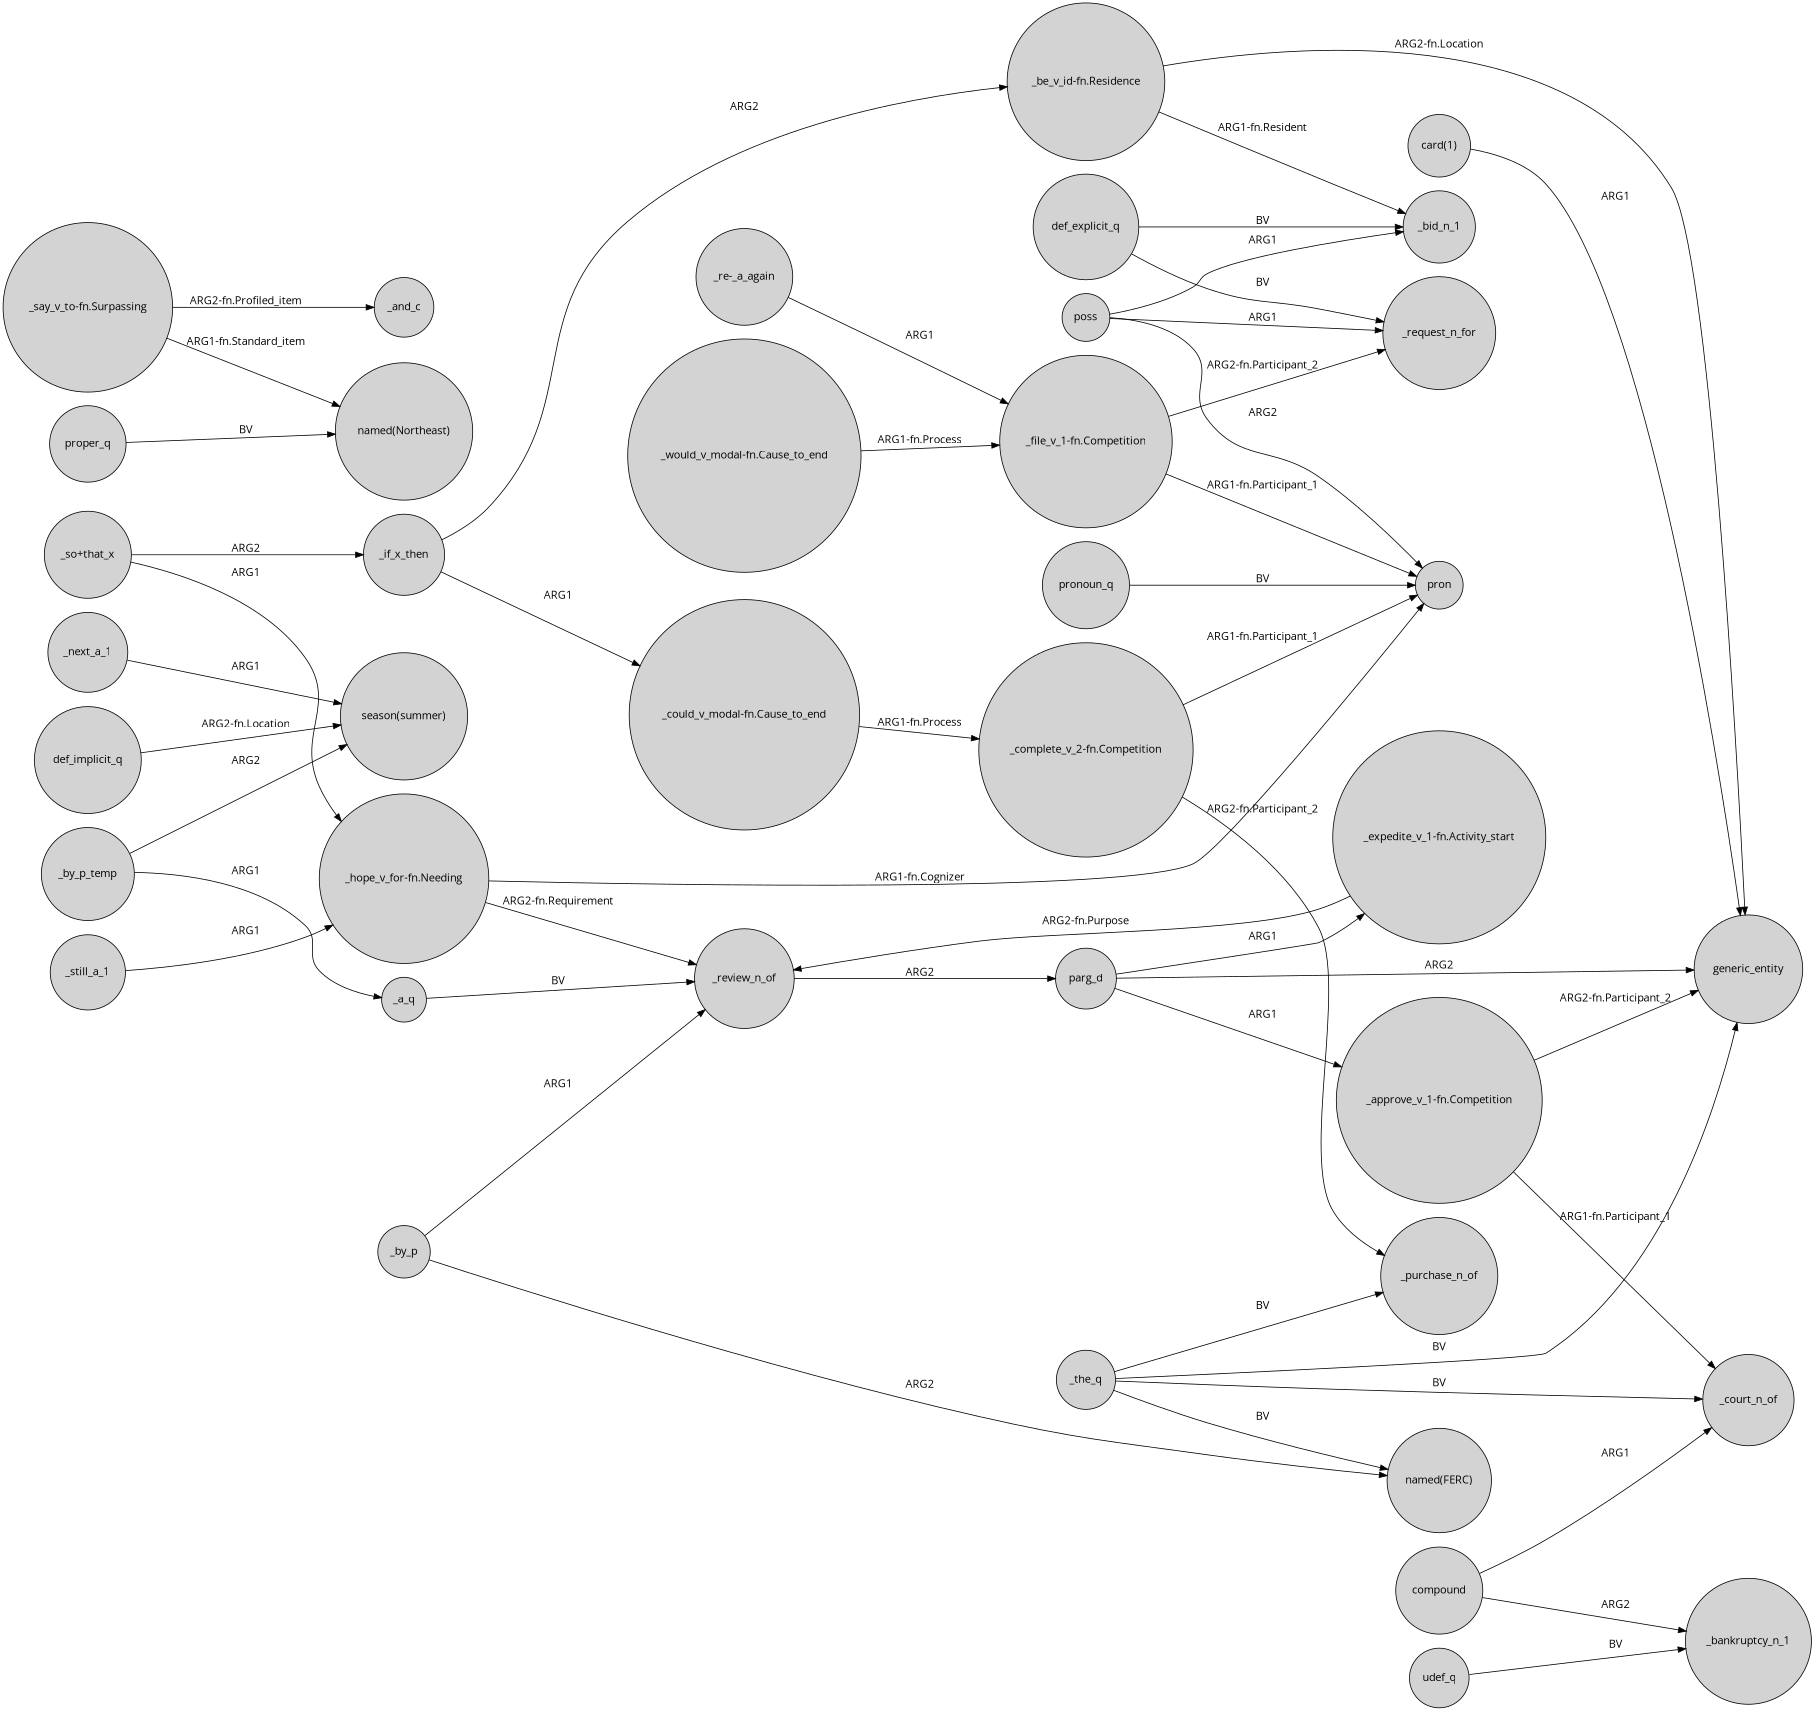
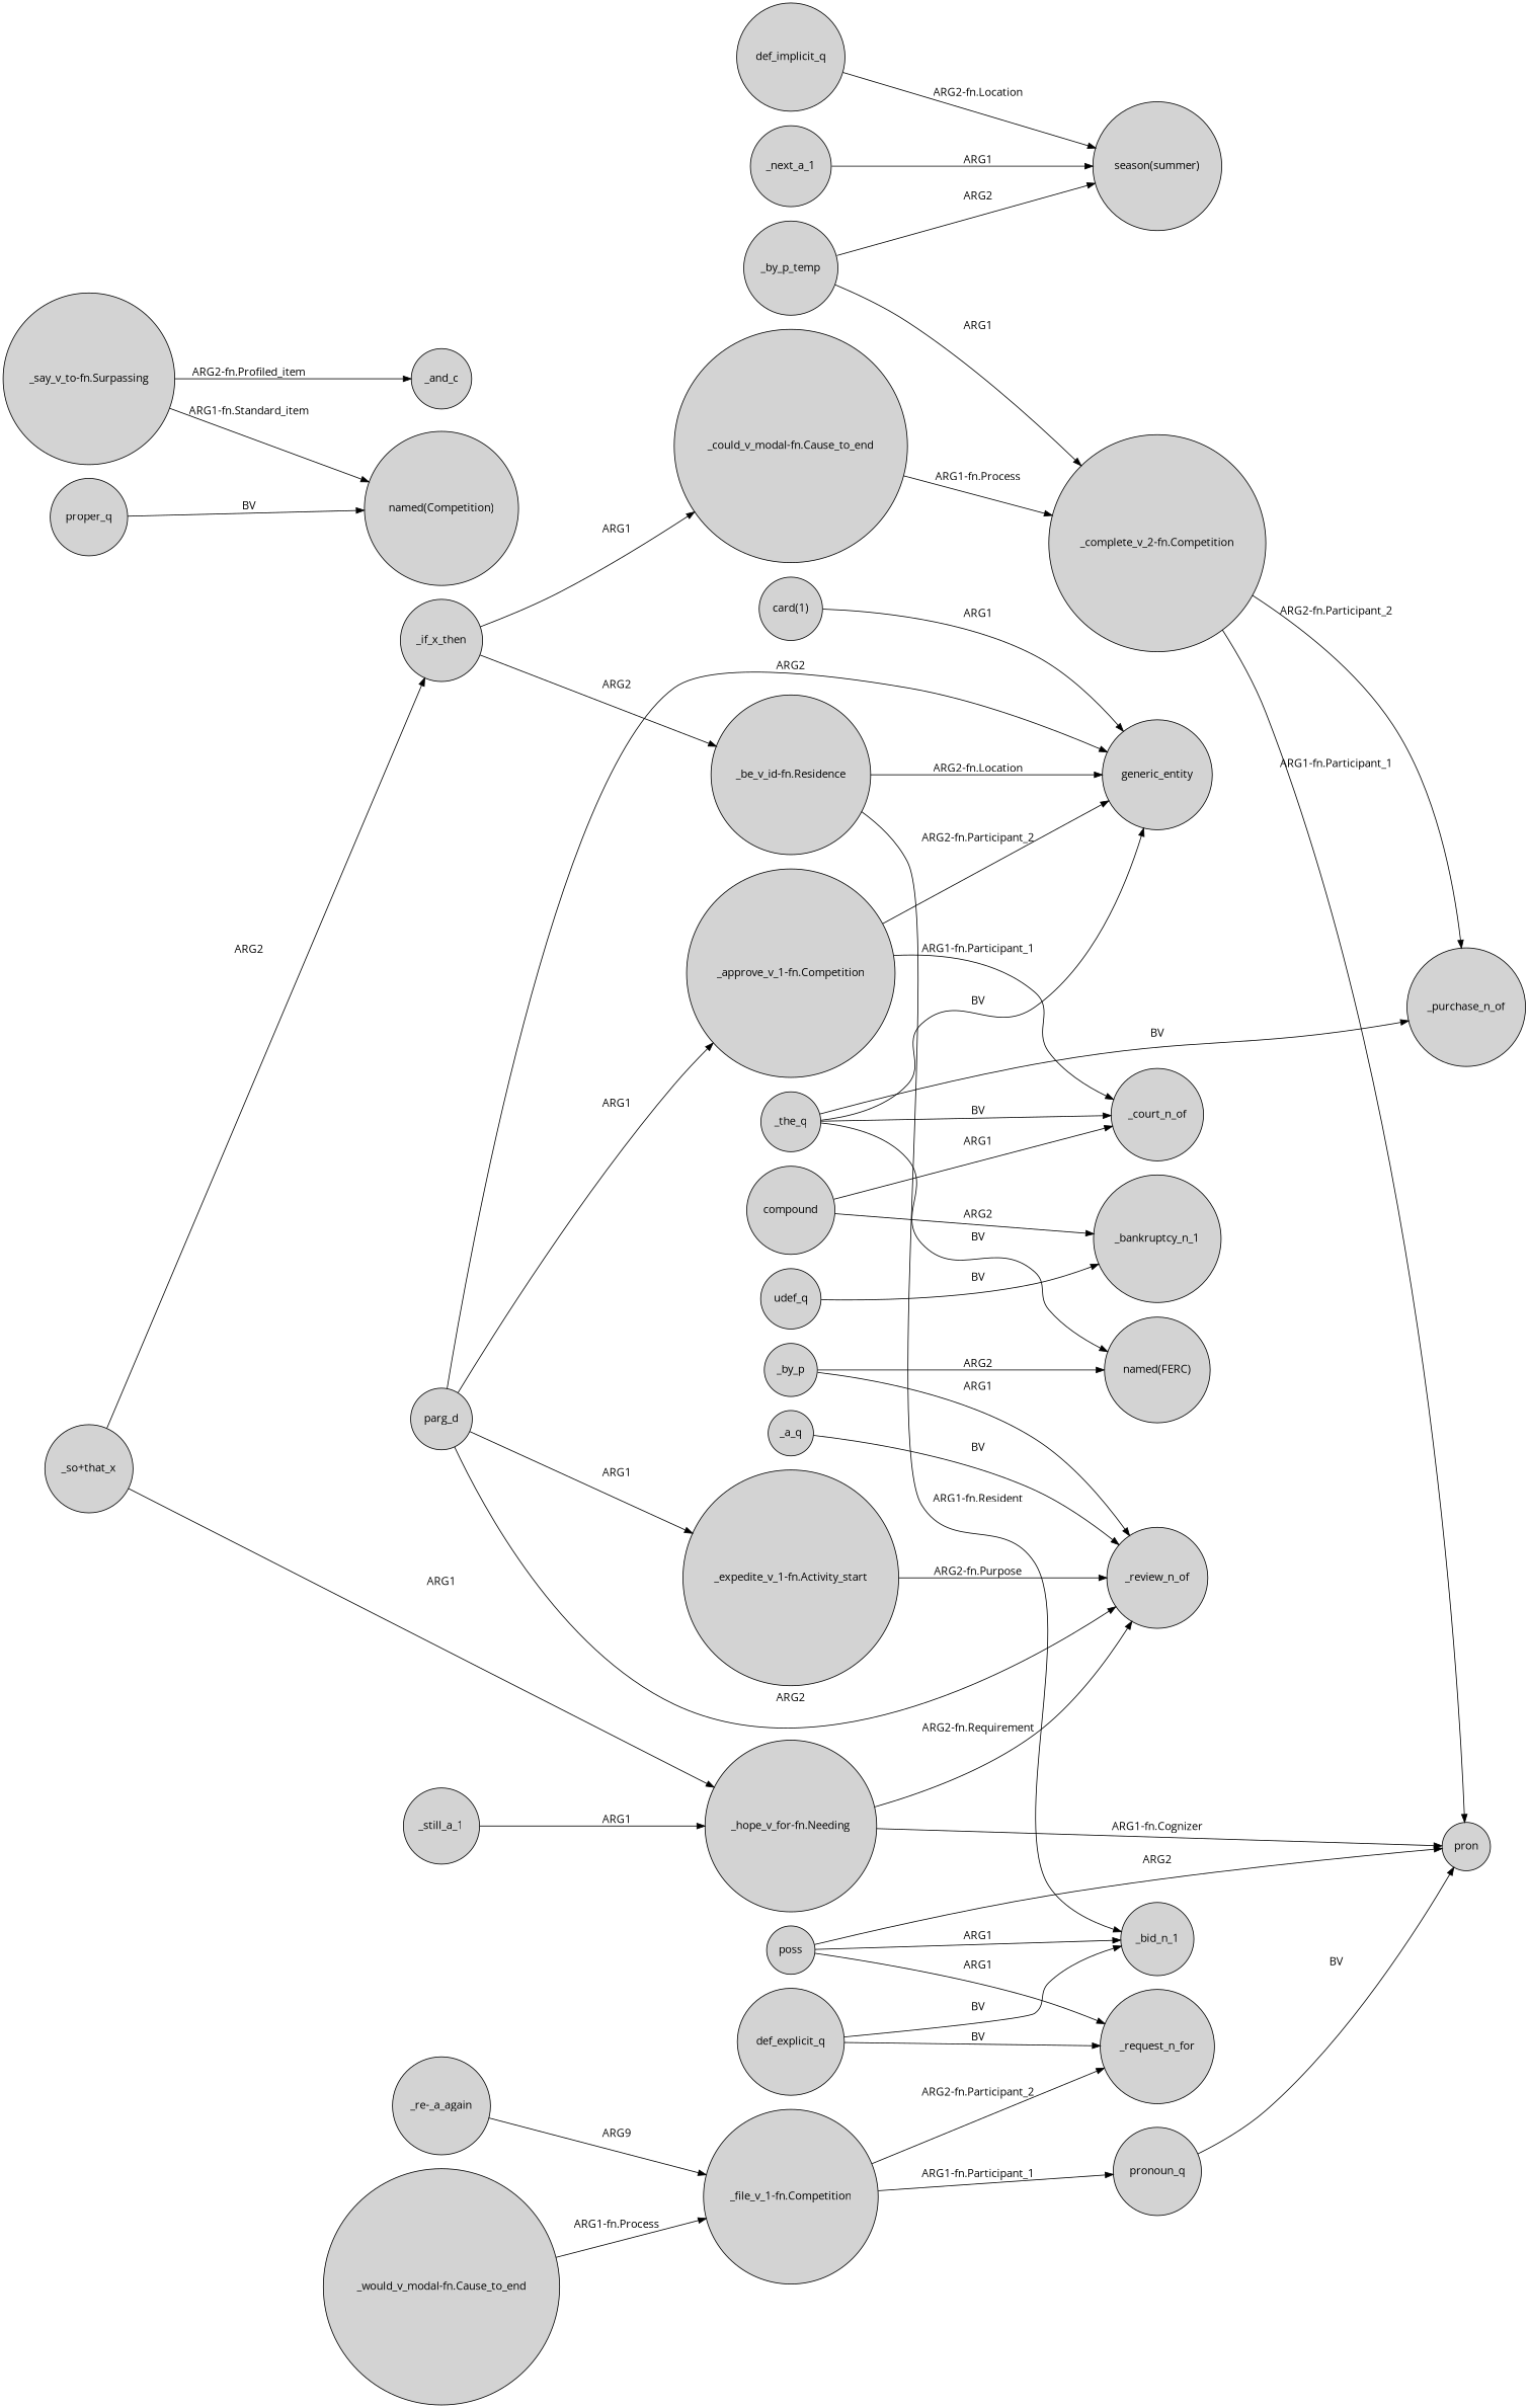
  digraph {
    fontname="Open Sans"
    rankdir=LR
    node [fontname="Open Sans" shape=circle style=filled]
    edge [fontname="Open Sans"]
    _by_p_temp
    "season(summer)"
    "_complete_v_2-fn.Competition"
    _purchase_n_of
    pron
    parg_d
    "_approve_v_1-fn.Competition"
    generic_entity
    "_expedite_v_1-fn.Activity_start"
    _review_n_of
    _court_n_of
    def_explicit_q
    _request_n_for
    _bid_n_1
    "_be_v_id-fn.Residence"
    _the_q
    "named(FERC)"
    "_so+that_x"
    "_hope_v_for-fn.Needing"
    _if_x_then
    "_could_v_modal-fn.Cause_to_end"
    compound
    _bankruptcy_n_1
    poss
    "_re-_a_again"
    "_file_v_1-fn.Competition"
    "_say_v_to-fn.Surpassing"
    _and_c
-   "named(Northeast)"
+   "named(Northeast)" [label="named(Competition)"]
    _still_a_1
    _by_p
    "_would_v_modal-fn.Cause_to_end"
    "card(1)"
    udef_q
    pronoun_q
    def_implicit_q
    _a_q
    proper_q
    _next_a_1
    _by_p_temp -> "season(summer)" [label=ARG2]
-   _by_p_temp -> _a_q [label=ARG1]
+   _by_p_temp -> "_complete_v_2-fn.Competition" [label=ARG1]
    "_complete_v_2-fn.Competition" -> _purchase_n_of [label="ARG2-fn.Participant_2"]
    "_complete_v_2-fn.Competition" -> pron [label="ARG1-fn.Participant_1"]
    parg_d -> "_approve_v_1-fn.Competition" [label=ARG1]
    parg_d -> generic_entity [label=ARG2]
    parg_d -> "_expedite_v_1-fn.Activity_start" [label=ARG1]
-   _review_n_of -> parg_d [label=ARG2]
+   parg_d -> _review_n_of [label=ARG2]
    "_approve_v_1-fn.Competition" -> generic_entity [label="ARG2-fn.Participant_2"]
    "_approve_v_1-fn.Competition" -> _court_n_of [label="ARG1-fn.Participant_1"]
    "_expedite_v_1-fn.Activity_start" -> _review_n_of [label="ARG2-fn.Purpose"]
    def_explicit_q -> _request_n_for [label=BV]
    def_explicit_q -> _bid_n_1 [label=BV]
    "_be_v_id-fn.Residence" -> generic_entity [label="ARG2-fn.Location"]
    "_be_v_id-fn.Residence" -> _bid_n_1 [label="ARG1-fn.Resident"]
    _the_q -> _purchase_n_of [label=BV]
    _the_q -> generic_entity [label=BV]
    _the_q -> _court_n_of [label=BV]
    _the_q -> "named(FERC)" [label=BV]
    "_so+that_x" -> "_hope_v_for-fn.Needing" [label=ARG1]
    "_so+that_x" -> _if_x_then [label=ARG2]
    "_hope_v_for-fn.Needing" -> pron [label="ARG1-fn.Cognizer"]
    "_hope_v_for-fn.Needing" -> _review_n_of [label="ARG2-fn.Requirement"]
    _if_x_then -> "_be_v_id-fn.Residence" [label=ARG2]
    _if_x_then -> "_could_v_modal-fn.Cause_to_end" [label=ARG1]
    "_could_v_modal-fn.Cause_to_end" -> "_complete_v_2-fn.Competition" [label="ARG1-fn.Process"]
    compound -> _court_n_of [label=ARG1]
    compound -> _bankruptcy_n_1 [label=ARG2]
    poss -> pron [label=ARG2]
    poss -> _request_n_for [label=ARG1]
    poss -> _bid_n_1 [label=ARG1]
-   "_re-_a_again" -> "_file_v_1-fn.Competition" [label=ARG1]
-   "_file_v_1-fn.Competition" -> pron [label="ARG1-fn.Participant_1"]
+   "_re-_a_again" -> "_file_v_1-fn.Competition" [label=ARG9]
+   "_file_v_1-fn.Competition" -> pronoun_q [label="ARG1-fn.Participant_1"]
    "_file_v_1-fn.Competition" -> _request_n_for [label="ARG2-fn.Participant_2"]
    "_say_v_to-fn.Surpassing" -> _and_c [label="ARG2-fn.Profiled_item"]
    "_say_v_to-fn.Surpassing" -> "named(Northeast)" [label="ARG1-fn.Standard_item"]
    _still_a_1 -> "_hope_v_for-fn.Needing" [label=ARG1]
    _by_p -> _review_n_of [label=ARG1]
    _by_p -> "named(FERC)" [label=ARG2]
    "_would_v_modal-fn.Cause_to_end" -> "_file_v_1-fn.Competition" [label="ARG1-fn.Process"]
    "card(1)" -> generic_entity [label=ARG1]
    udef_q -> _bankruptcy_n_1 [label=BV]
    pronoun_q -> pron [label=BV]
    def_implicit_q -> "season(summer)" [label="ARG2-fn.Location"]
    _a_q -> _review_n_of [label=BV]
    proper_q -> "named(Northeast)" [label=BV]
    _next_a_1 -> "season(summer)" [label=ARG1]
  }
